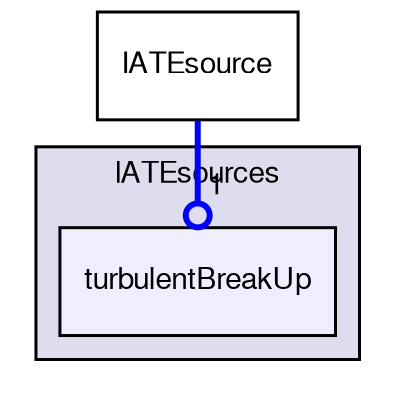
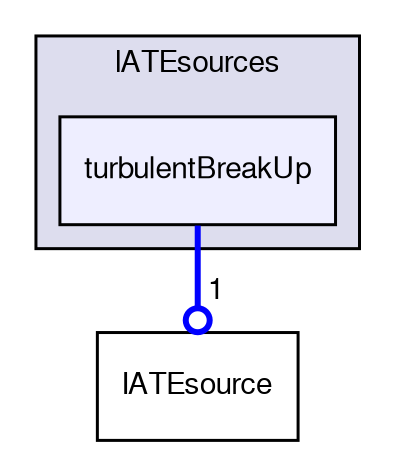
  digraph {
    compound=true
    node [fontname=FreeSans fontsize=10 shape=box]
    n1 [fillcolor="#eeeeff" label=turbulentBreakUp pencolor=black style=filled]
    n2 [label=IATEsource]
    subgraph cluster_1 {
      bgcolor="#ddddee"
      fontname=FreeSans
      fontsize=10
      label=IATEsources
      pencolor=black
      n1
    }
-   n2 -> n1 [headlabel=1 labeldistance=1.5 labelfontname=FreeSans labelfontsize=10 color=blue style=bold arrowhead=odot]
+   n1 -> n2 [headlabel=1 labeldistance=1.5 labelfontname=FreeSans labelfontsize=10 color=blue style=bold arrowhead=odot]
  }
